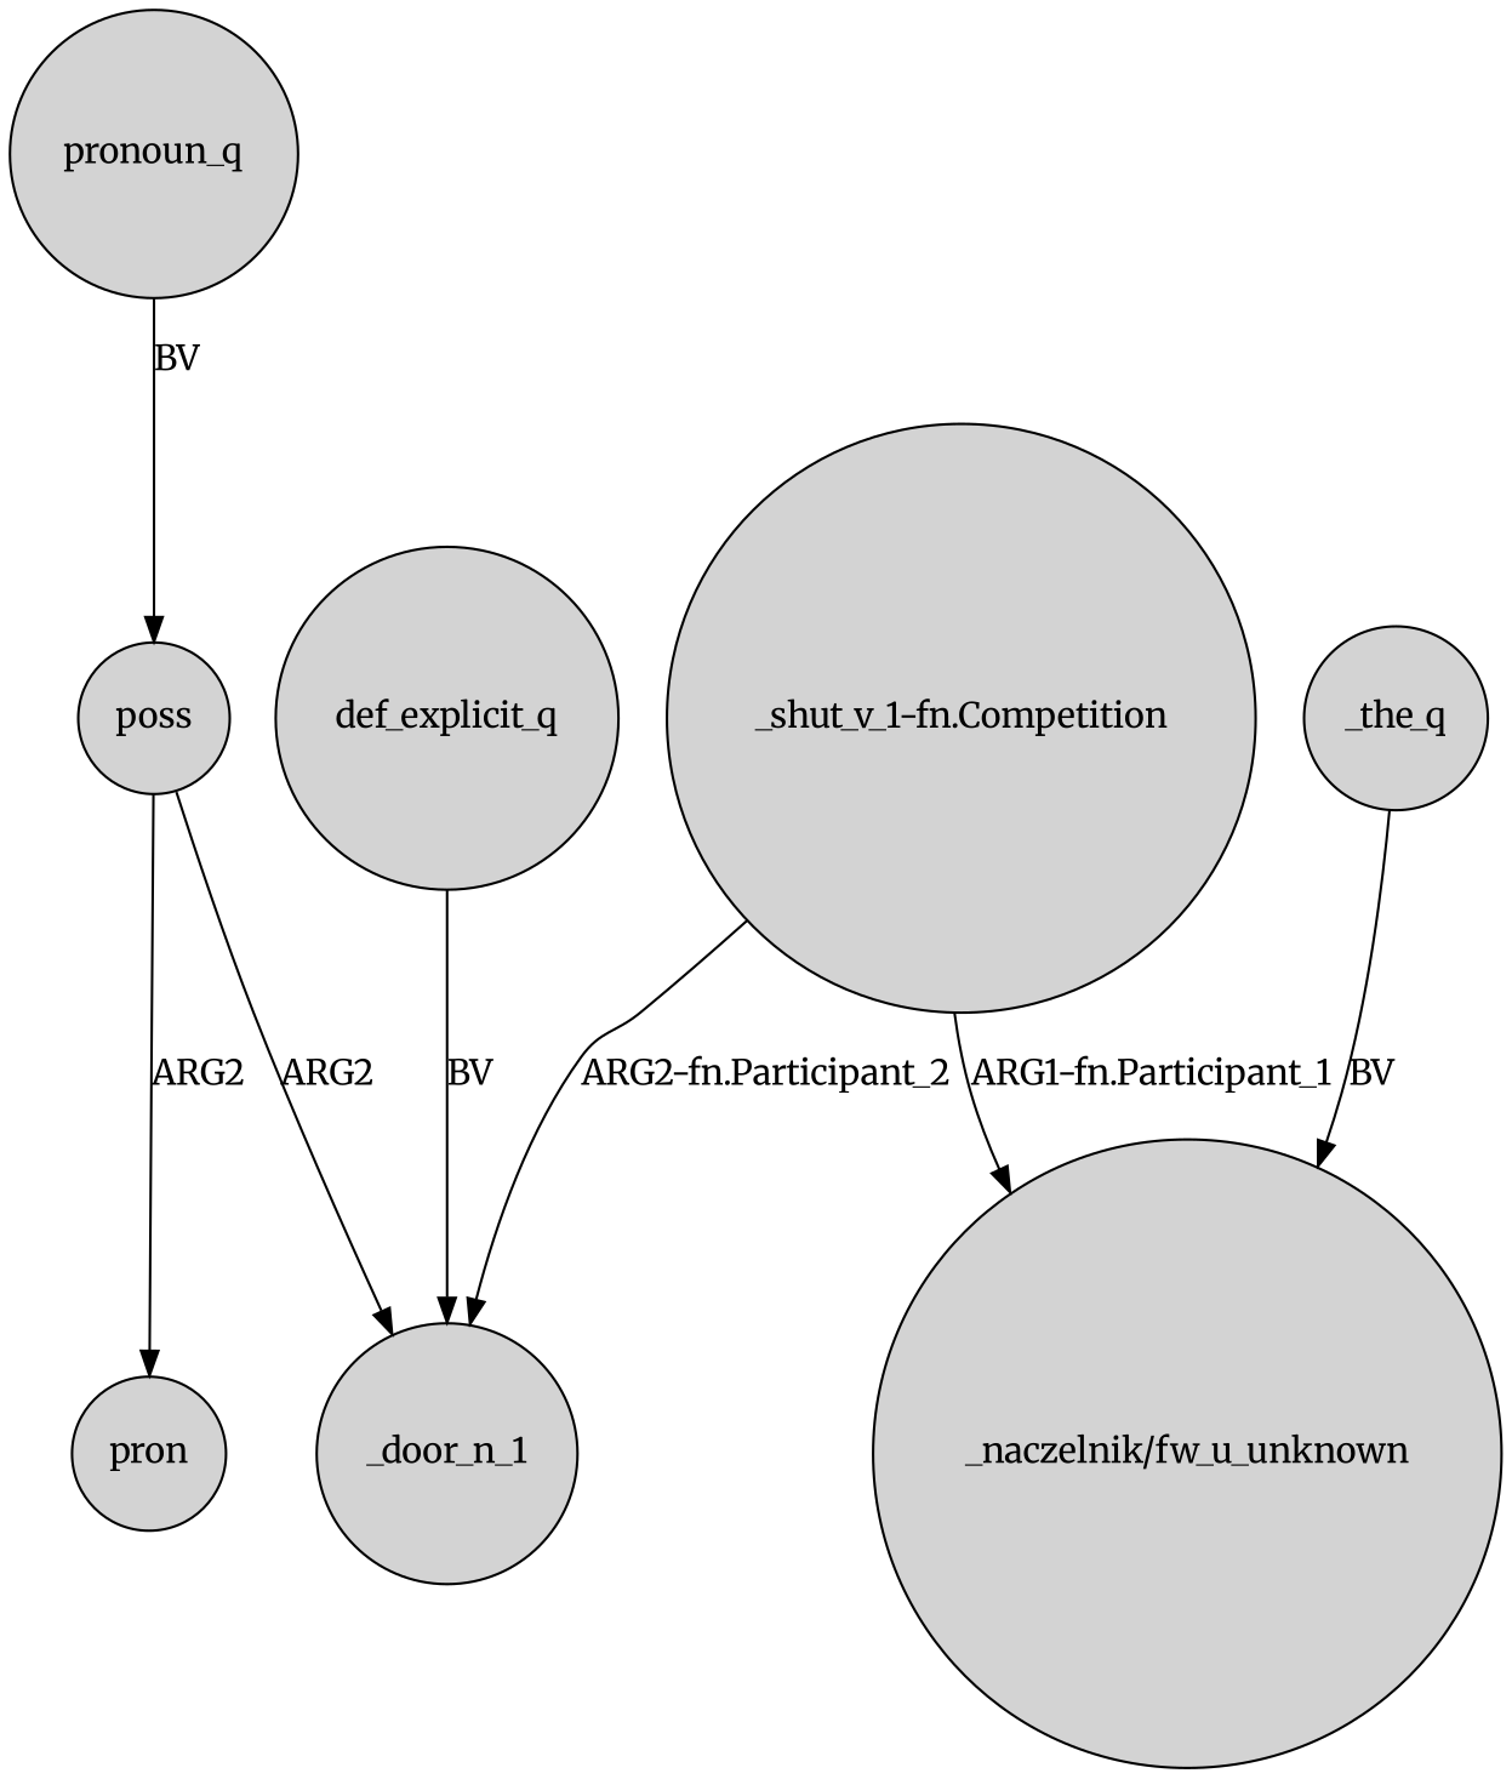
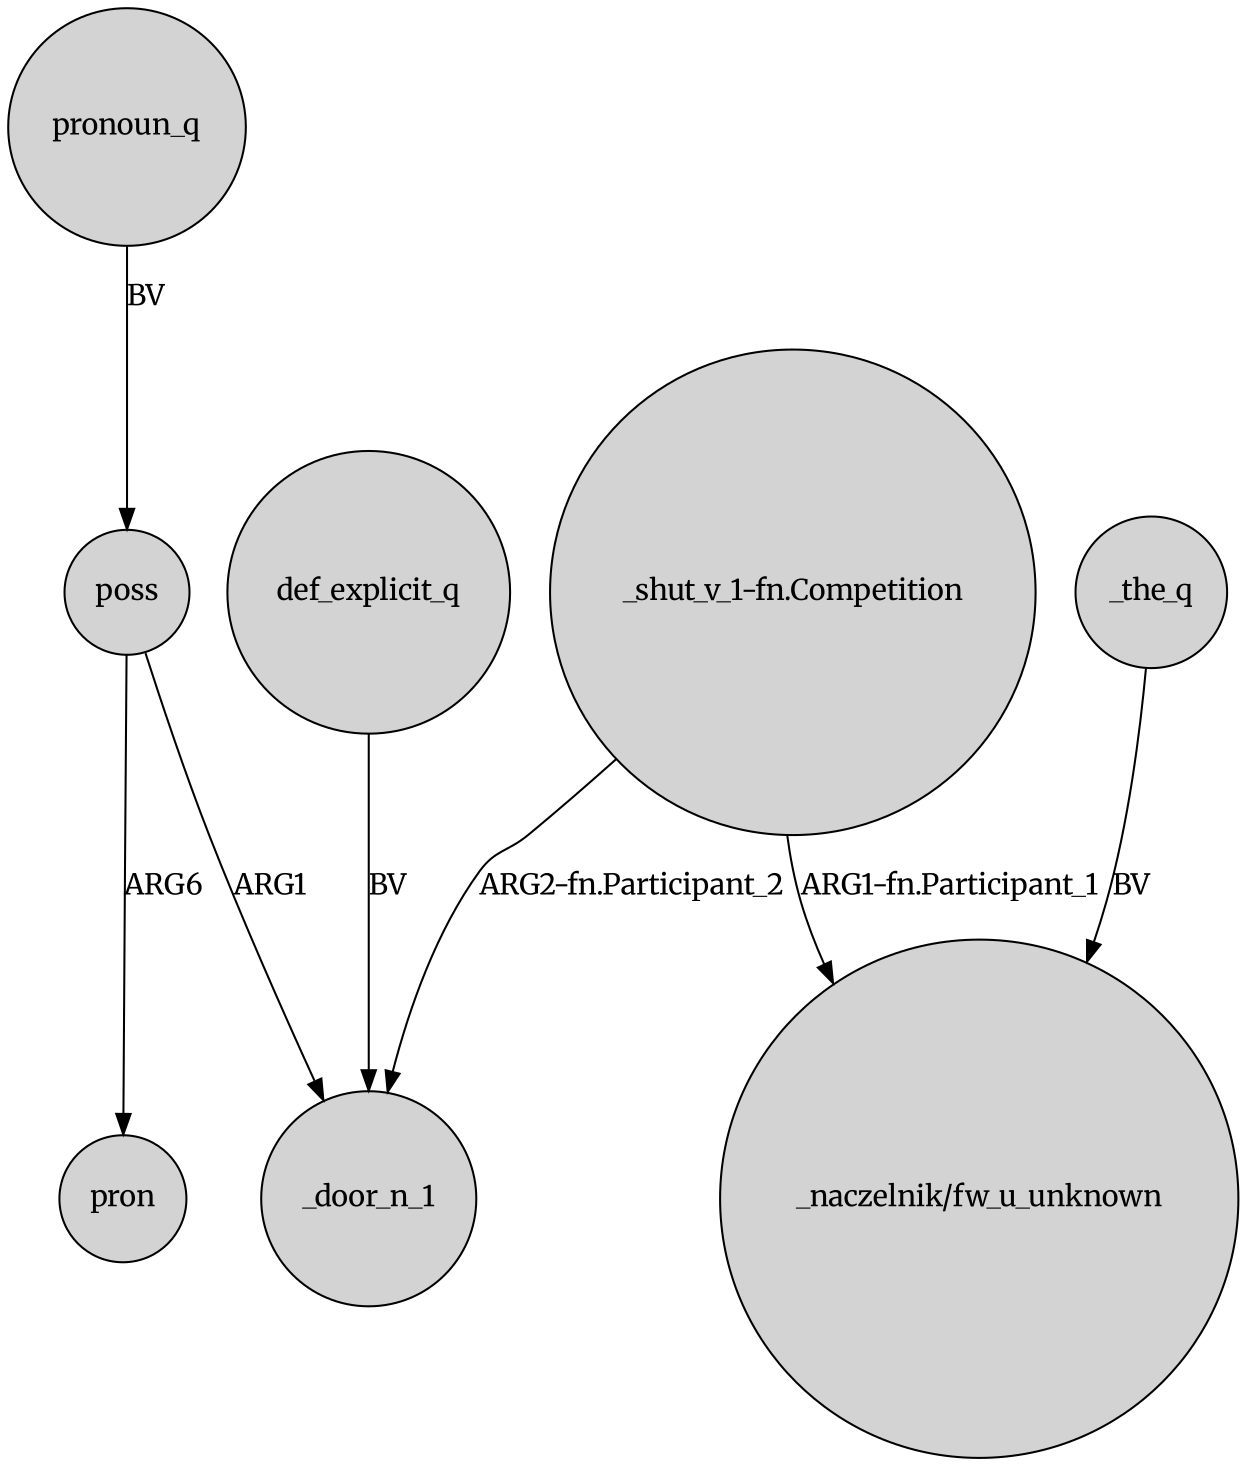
  digraph {
    fontname=Merriweather
    node [fontname=Merriweather shape=circle style=filled]
    edge [fontname=Merriweather]
    def_explicit_q
    _door_n_1
    poss
    pron
    "_shut_v_1-fn.Competition"
    "_naczelnik/fw_u_unknown"
    pronoun_q
    _the_q
    def_explicit_q -> _door_n_1 [label=BV]
-   poss -> _door_n_1 [label=ARG2]
-   poss -> pron [label=ARG2]
+   poss -> _door_n_1 [label=ARG1]
+   poss -> pron [label=ARG6]
    "_shut_v_1-fn.Competition" -> _door_n_1 [label="ARG2-fn.Participant_2"]
    "_shut_v_1-fn.Competition" -> "_naczelnik/fw_u_unknown" [label="ARG1-fn.Participant_1"]
    pronoun_q -> poss [label=BV]
    _the_q -> "_naczelnik/fw_u_unknown" [label=BV]
  }
